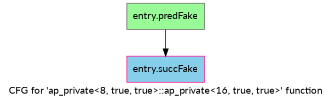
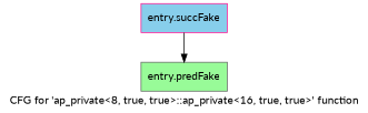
  digraph {
    label="CFG for 'ap_private\<8, true, true\>::ap_private\<16, true, true\>' function"
    fontname=Lato
    node [shape=record style=filled fontname=Lato]
    n1 [label="{entry.predFake}" fillcolor=palegreen color=gray40]
    n2 [filename="/tools/Xilinx/Vitis_HLS/2022.1/include/etc/ap_private.h" label="{entry.succFake}" linenumber=1746 fillcolor=skyblue color=deeppink]
-   n1 -> n2 [execusionnum=3200 filename="/tools/Xilinx/Vitis_HLS/2022.1/include/etc/ap_private.h" fontname=Lato]
+   n2 -> n1 [execusionnum=3200 filename="/tools/Xilinx/Vitis_HLS/2022.1/include/etc/ap_private.h" fontname=Lato]
  }
